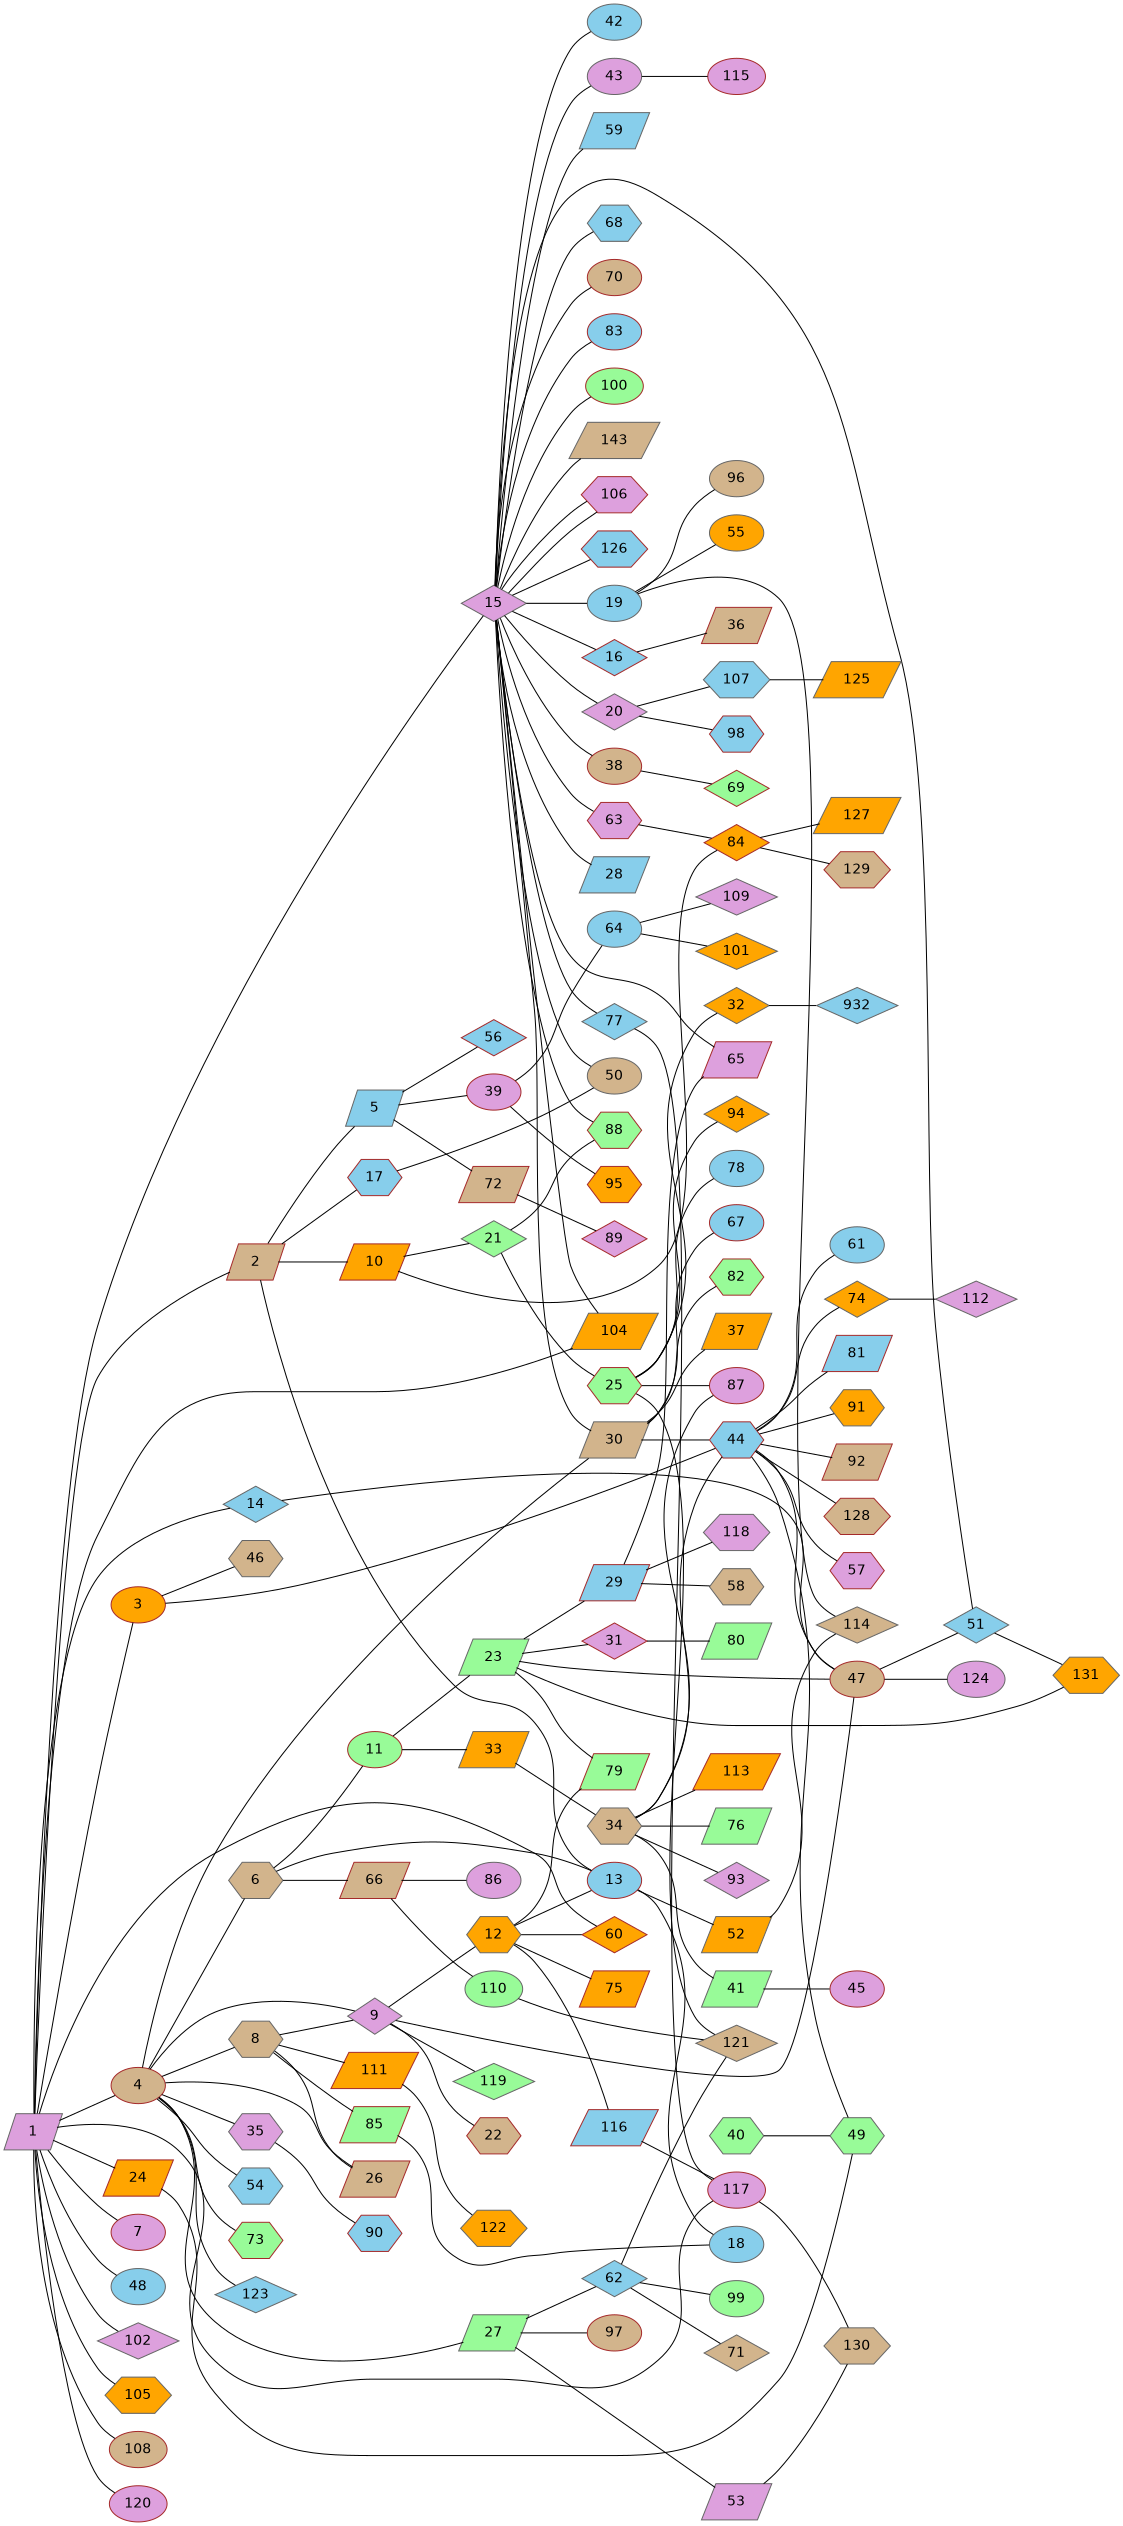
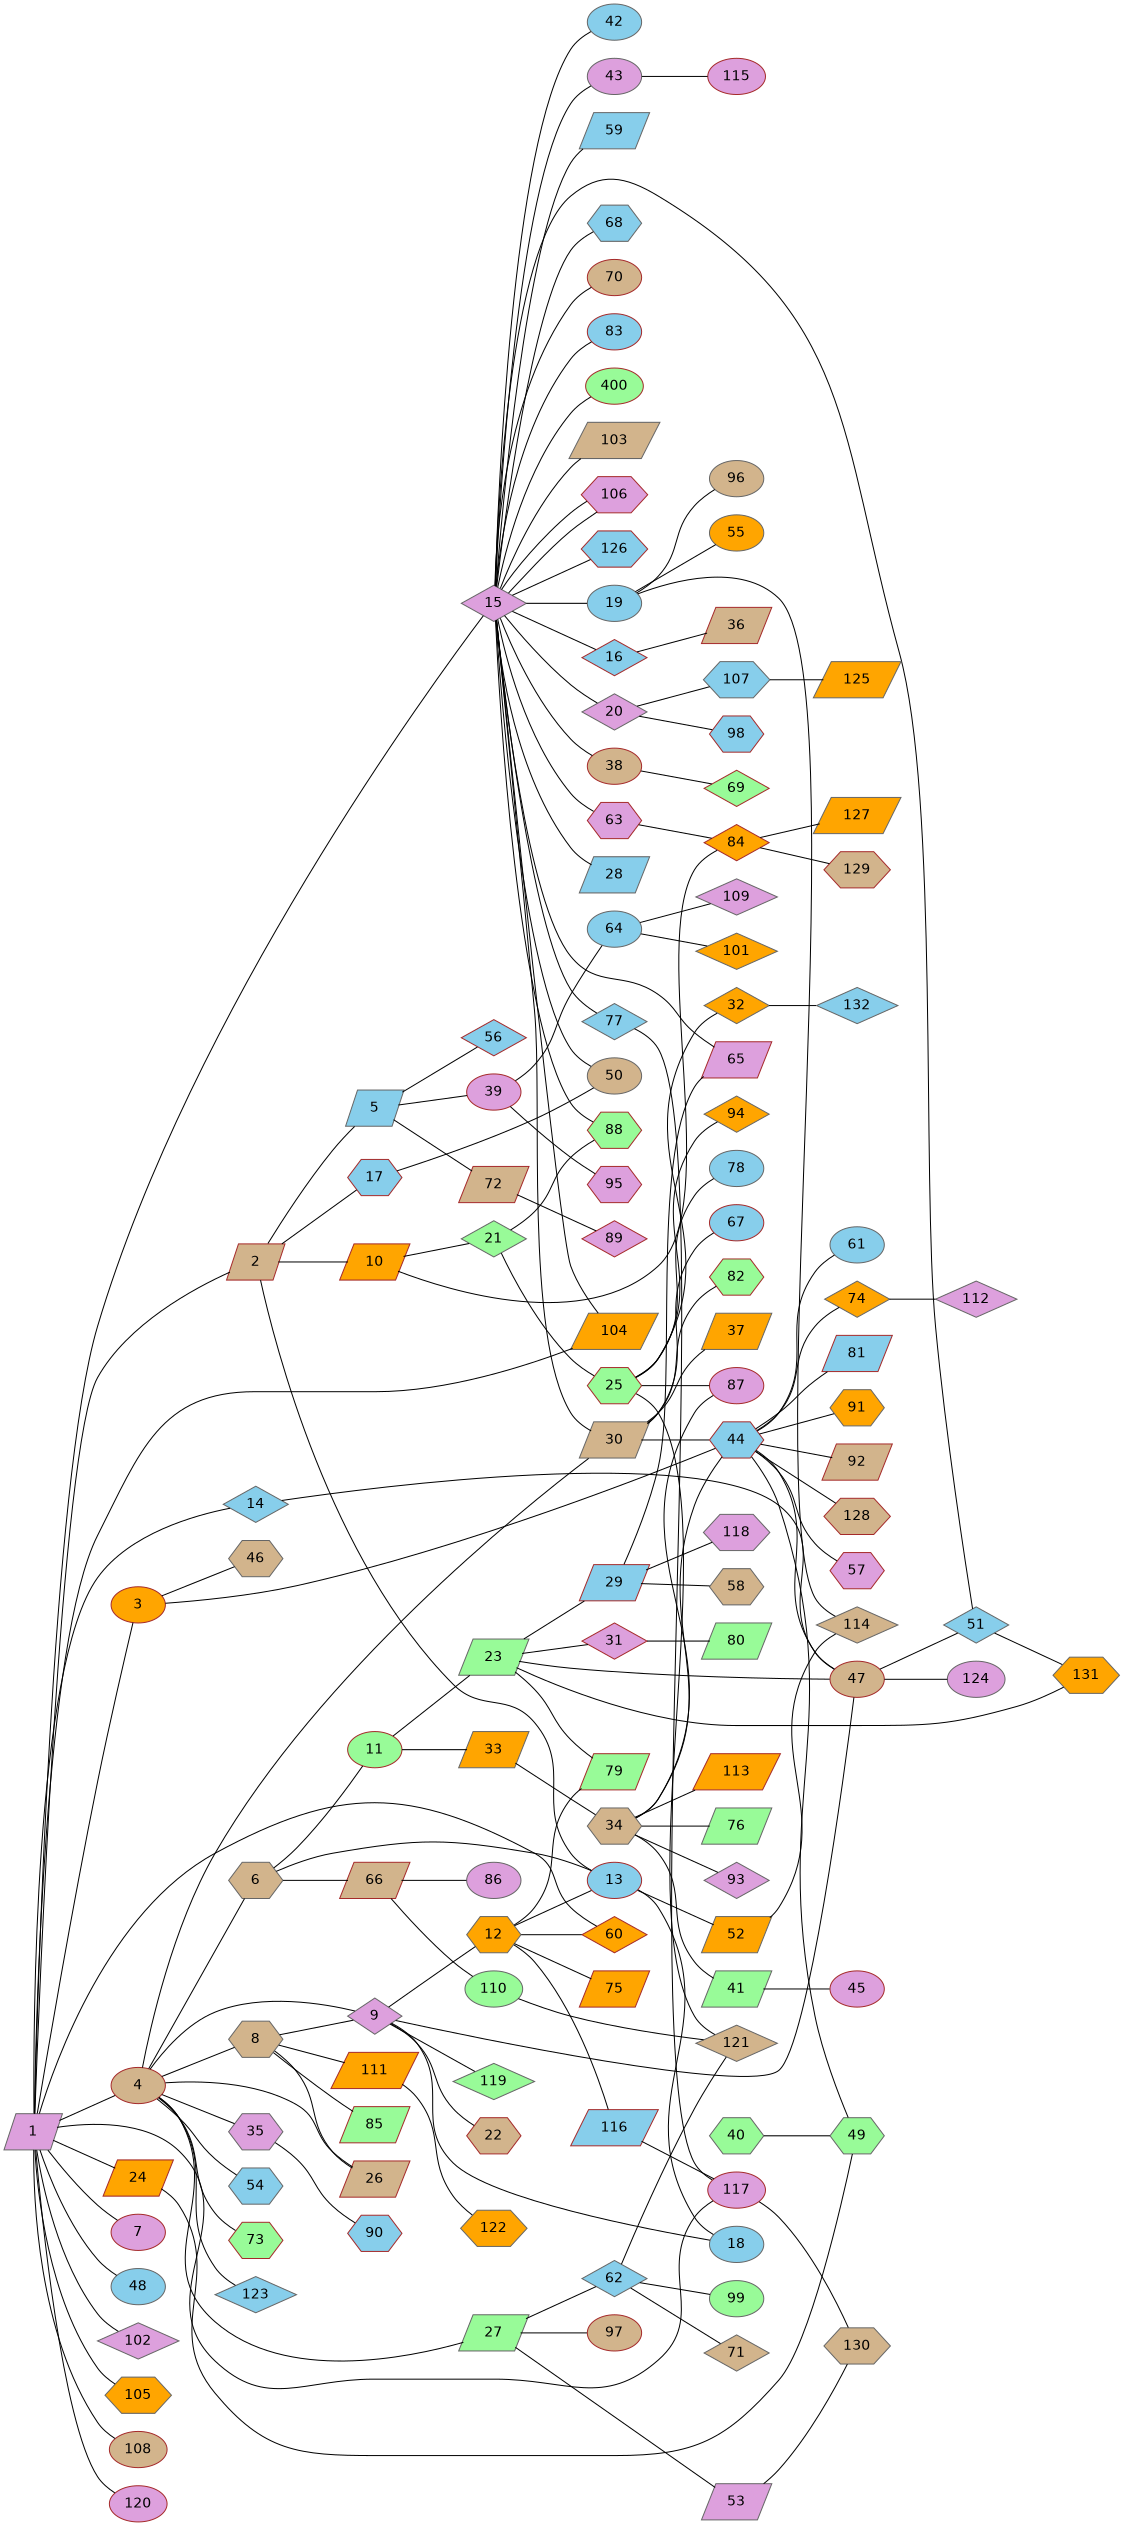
  graph {
    fontname="DejaVu Sans"
    rankdir=LR
    node [color=gray40 fillcolor=skyblue fontname="DejaVu Sans" shape=parallelogram style=filled]
    edge [fontname="DejaVu Sans"]
    1 [fillcolor=plum]
    2 [color=brown fillcolor=tan]
    3 [color=brown fillcolor=orange shape=ellipse]
    4 [color=brown fillcolor=tan shape=ellipse]
    7 [color=brown fillcolor=plum shape=ellipse]
    14 [shape=diamond]
    15 [fillcolor=plum shape=diamond]
    24 [color=brown fillcolor=orange]
    48 [shape=ellipse]
    60 [color=brown fillcolor=orange shape=diamond]
    102 [fillcolor=plum shape=diamond]
    104 [fillcolor=orange]
    105 [fillcolor=orange shape=hexagon]
    108 [color=brown fillcolor=tan shape=ellipse]
    117 [color=brown fillcolor=plum shape=ellipse]
    120 [color=brown fillcolor=plum shape=ellipse]
    5
    10 [color=brown fillcolor=orange]
    13 [color=brown shape=ellipse]
    17 [color=brown shape=hexagon]
    44 [color=brown shape=hexagon]
    46 [fillcolor=tan shape=hexagon]
    6 [fillcolor=tan shape=hexagon]
    8 [fillcolor=tan shape=hexagon]
    9 [fillcolor=plum shape=diamond]
    26 [color=brown fillcolor=tan]
    27 [fillcolor=palegreen]
    30 [fillcolor=tan]
    35 [fillcolor=plum shape=hexagon]
    54 [shape=hexagon]
    73 [color=brown fillcolor=palegreen shape=hexagon]
    123 [shape=diamond]
    47 [color=brown fillcolor=tan shape=ellipse]
    16 [color=brown shape=diamond]
    19 [shape=ellipse]
    20 [fillcolor=plum shape=diamond]
    28
    38 [color=brown fillcolor=tan shape=ellipse]
    42 [shape=ellipse]
    43 [fillcolor=plum shape=ellipse]
    50 [fillcolor=tan shape=ellipse]
    51 [shape=diamond]
    59
    63 [color=brown fillcolor=plum shape=hexagon]
    65 [color=brown fillcolor=plum]
    68 [shape=hexagon]
    70 [color=brown fillcolor=tan shape=ellipse]
    77 [shape=diamond]
    83 [color=brown shape=ellipse]
    88 [color=brown fillcolor=palegreen shape=hexagon]
-   100 [color=brown fillcolor=palegreen shape=ellipse]
-   103 [fillcolor=tan label=143]
+   100 [color=brown fillcolor=palegreen shape=ellipse label=400]
+   103 [fillcolor=tan]
    106 [color=brown fillcolor=plum shape=hexagon]
    126 [color=brown shape=hexagon]
    49 [fillcolor=palegreen shape=hexagon]
    130 [fillcolor=tan shape=hexagon]
    39 [color=brown fillcolor=plum shape=ellipse]
    56 [color=brown shape=diamond]
    72 [color=brown fillcolor=tan]
    21 [fillcolor=palegreen shape=diamond]
    84 [color=brown fillcolor=orange shape=diamond]
    18 [shape=ellipse]
    52 [fillcolor=orange]
    57 [color=brown fillcolor=plum shape=hexagon]
    61 [shape=ellipse]
    74 [fillcolor=orange shape=diamond]
    81 [color=brown]
    91 [fillcolor=orange shape=hexagon]
    92 [color=brown fillcolor=tan]
    128 [color=brown fillcolor=tan shape=hexagon]
    11 [color=brown fillcolor=palegreen shape=ellipse]
    66 [color=brown fillcolor=tan]
    85 [color=brown fillcolor=palegreen]
    111 [color=brown fillcolor=orange]
    12 [fillcolor=orange shape=hexagon]
    22 [color=brown fillcolor=tan shape=hexagon]
    119 [fillcolor=palegreen shape=diamond]
    53 [fillcolor=plum]
    62 [shape=diamond]
    97 [color=brown fillcolor=tan shape=ellipse]
    37 [fillcolor=orange]
    67 [color=brown shape=ellipse]
    82 [color=brown fillcolor=palegreen shape=hexagon]
    90 [color=brown shape=hexagon]
    64 [shape=ellipse]
-   95 [color=brown fillcolor=orange shape=hexagon]
+   95 [color=brown fillcolor=plum shape=hexagon]
    89 [color=brown fillcolor=plum shape=diamond]
    23 [fillcolor=palegreen]
    33 [fillcolor=orange]
    86 [fillcolor=plum shape=ellipse]
    110 [fillcolor=palegreen shape=ellipse]
    122 [fillcolor=orange shape=hexagon]
    75 [color=brown fillcolor=orange]
    79 [color=brown fillcolor=palegreen]
    116 [color=brown]
    124 [fillcolor=plum shape=ellipse]
    25 [color=brown fillcolor=palegreen shape=hexagon]
    127 [fillcolor=orange]
    129 [color=brown fillcolor=tan shape=hexagon]
    29 [color=brown]
    31 [color=brown fillcolor=plum shape=diamond]
    131 [fillcolor=orange shape=hexagon]
    34 [fillcolor=tan shape=hexagon]
    114 [fillcolor=tan shape=diamond]
    36 [color=brown fillcolor=tan]
    55 [fillcolor=orange shape=ellipse]
    96 [fillcolor=tan shape=ellipse]
    98 [color=brown shape=hexagon]
    107 [shape=hexagon]
    69 [color=brown fillcolor=palegreen shape=diamond]
    115 [color=brown fillcolor=plum shape=ellipse]
    125 [fillcolor=orange]
    32 [fillcolor=orange shape=diamond]
    78 [shape=ellipse]
    87 [color=brown fillcolor=plum shape=ellipse]
    94 [fillcolor=orange shape=diamond]
    121 [fillcolor=tan shape=diamond]
    58 [fillcolor=tan shape=hexagon]
    118 [fillcolor=plum shape=hexagon]
    80 [fillcolor=palegreen]
-   132 [shape=diamond label=932]
+   132 [shape=diamond]
    71 [fillcolor=tan shape=diamond]
    99 [fillcolor=palegreen shape=ellipse]
    41 [fillcolor=palegreen]
    76 [fillcolor=palegreen]
    93 [fillcolor=plum shape=diamond]
    113 [color=brown fillcolor=orange]
    45 [color=brown fillcolor=plum shape=ellipse]
    40 [fillcolor=palegreen shape=hexagon]
    101 [fillcolor=orange shape=diamond]
    109 [fillcolor=plum shape=diamond]
    112 [fillcolor=plum shape=diamond]
    1 -- 2
    1 -- 3
    1 -- 4
    1 -- 7
    1 -- 14
    1 -- 15
    1 -- 24
    1 -- 48
    1 -- 60
    1 -- 102
    1 -- 104
    1 -- 105
    1 -- 108
    1 -- 117
    1 -- 120
    2 -- 5
    2 -- 10
    2 -- 13
    2 -- 17
    3 -- 44
    3 -- 46
    4 -- 6
    4 -- 8
    4 -- 9
    4 -- 26
    4 -- 27
    4 -- 30
    4 -- 35
    4 -- 54
    4 -- 73
    4 -- 123
    14 -- 47
    15 -- 104
    15 -- 30
    15 -- 16
    15 -- 19
    15 -- 20
    15 -- 28
    15 -- 38
    15 -- 42
    15 -- 43
    15 -- 50
    15 -- 51
    15 -- 59
    15 -- 63
    15 -- 65
    15 -- 68
    15 -- 70
    15 -- 77
    15 -- 83
    15 -- 88
    15 -- 100
    15 -- 103
    15 -- 106
    15 -- 106
    15 -- 126
    24 -- 49
    117 -- 130
    5 -- 39
    5 -- 56
    5 -- 72
    10 -- 21
    10 -- 84
    13 -- 18
    13 -- 52
    17 -- 50
    44 -- 47
    44 -- 49
    44 -- 57
    44 -- 61
    44 -- 74
    44 -- 81
    44 -- 91
    44 -- 92
    44 -- 128
    6 -- 13
    6 -- 11
    6 -- 66
    8 -- 9
    8 -- 26
    8 -- 85
    8 -- 111
    9 -- 47
-   85 -- 18
+   9 -- 18
    9 -- 12
    9 -- 22
    9 -- 119
    27 -- 53
    27 -- 62
    27 -- 97
    30 -- 44
    30 -- 37
    30 -- 67
    30 -- 82
    35 -- 90
    47 -- 51
    47 -- 124
    16 -- 36
    19 -- 114
    19 -- 55
    19 -- 96
    20 -- 98
    20 -- 107
    38 -- 69
    43 -- 115
    51 -- 131
    63 -- 84
    77 -- 117
    39 -- 64
    39 -- 95
    72 -- 89
    21 -- 88
    21 -- 25
    84 -- 127
    84 -- 129
    52 -- 114
    74 -- 112
    11 -- 23
    11 -- 33
    66 -- 86
    66 -- 110
    111 -- 122
    12 -- 60
    12 -- 13
    12 -- 75
    12 -- 79
    12 -- 116
    53 -- 130
    62 -- 121
    62 -- 71
    62 -- 99
    64 -- 101
    64 -- 109
    23 -- 47
    23 -- 79
    23 -- 29
    23 -- 31
    23 -- 131
    33 -- 34
    110 -- 121
    116 -- 117
    25 -- 32
    25 -- 78
    25 -- 87
    25 -- 94
    25 -- 121
    29 -- 65
    29 -- 58
    29 -- 118
    31 -- 80
    34 -- 44
    34 -- 87
    34 -- 41
    34 -- 76
    34 -- 93
    34 -- 113
    107 -- 125
    32 -- 132
    41 -- 45
    40 -- 49
  }
